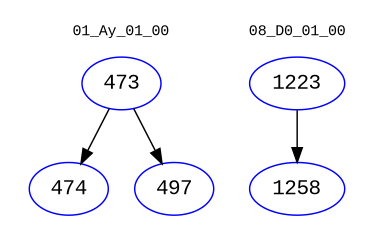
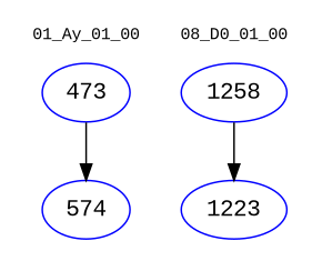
  digraph {
    fontname="Liberation Mono"
    node [color=blue fontname="Liberation Mono"]
    edge [color=black fontname="Liberation Mono"]
    n1 [label=473]
-   n2 [label=474]
-   n3 [label=497]
+   n2 [label=574]
    n4 [label=1258]
    n5 [label=1223]
    subgraph cluster_1 {
      color=white
      fontsize=10
      label="01_Ay_01_00"
      n1
      n2
-     n3
    }
    subgraph cluster_2 {
      color=white
      fontsize=10
      label="08_D0_01_00"
      n4
      n5
    }
    n1 -> n2
-   n1 -> n3
-   n5 -> n4
+   n4 -> n5
  }
